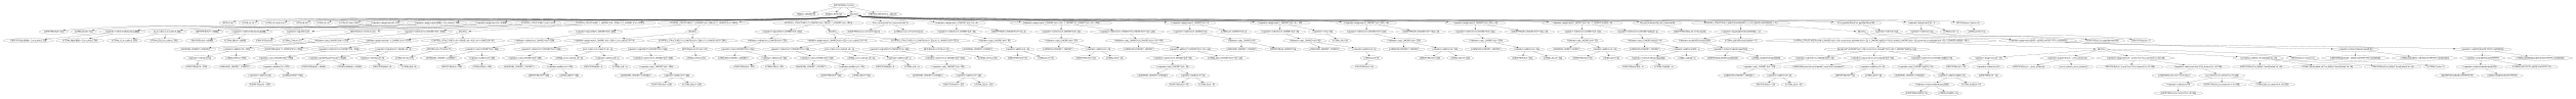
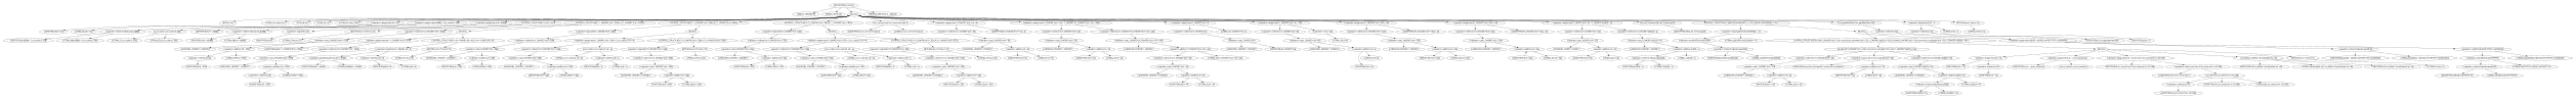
  digraph {
    fontname=Montserrat
    node [fontname=Montserrat]
    edge [fontname=Montserrat]
    n1 [label="(METHOD,tftp_connect)"]
    n2 [label="(PARAM,_DWORD *a1)"]
    n3 [label="(PARAM,_BYTE *a2)"]
    n4 [label="(BLOCK,,)"]
    n5 [label="(METHOD_RETURN,int __fastcall)"]
    n6 [label="(BYTE,v3: int)"]
-   n7 [label="(LOCAL,v4: int *)"]
    n8 [label="(LOCAL,v5: const char *)"]
    n9 [label="(LOCAL,v8: int)"]
    n10 [label="(LOCAL,v9: int)"]
    n11 [label="(LOCAL,v10: char [ 128 ])"]
    n12 [label="(<operator>.assignment,v8 = 512)"]
    n13 [label="(<operator>.assignment,a1[188] = Curl_ccalloc(1, 336))"]
    n14 [label="(<operator>.assignment,v9 = a1[188])"]
    n15 [label="(CONTROL_STRUCTURE,if ( !v9 ),if ( !v9 ))"]
    n16 [label="(CONTROL_STRUCTURE,if ( *(_DWORD *)(*a1 + 1576) ),if ( *(_DWORD *)(*a1 + 1576) ))"]
    n17 [label="(CONTROL_STRUCTURE,if ( !*(_DWORD *)(v9 + 328) ),if ( !*(_DWORD *)(v9 + 328) ))"]
    n18 [label="(CONTROL_STRUCTURE,if ( !*(_DWORD *)(v9 + 332) ),if ( !*(_DWORD *)(v9 + 332) ))"]
    n19 [label="(Curl_conncontrol,Curl_conncontrol(a1, 1))"]
    n20 [label="(<operator>.assignment,*(_DWORD *)(v9 + 16) = a1)"]
    n21 [label="(<operator>.assignment,*(_DWORD *)(v9 + 20) = *(_DWORD *)(*(_DWORD *)(v9 + 16) + 420))"]
    n22 [label="(<operator>.assignment,*(_DWORD *)v9 = 0)"]
    n23 [label="(<operator>.assignment,*(_DWORD *)(v9 + 8) = -100)"]
    n24 [label="(<operator>.assignment,*(_DWORD *)(v9 + 320) = v8)"]
    n25 [label="(<operator>.assignment,*(_DWORD *)(v9 + 324) = v8)"]
    n26 [label="(<operator>.assignment,*(_WORD *)(v9 + 52) = *(_DWORD *)(a1[20] + 4))"]
    n27 [label="(tftp_set_timeouts,tftp_set_timeouts(v9))"]
    n28 [label="(CONTROL_STRUCTURE,if ( (a1[147] & 0x2000000) == 0 ),if ( (a1[147] & 0x2000000) == 0 ))"]
    n29 [label="(Curl_pgrsStartNow,Curl_pgrsStartNow(*a1))"]
    n30 [label="(<operator>.assignment,*a2 = 1)"]
    n31 [label="(RETURN,return 0;,return 0;)"]
    n32 [label="(IDENTIFIER,v8,v8 = 512)"]
    n33 [label="(LITERAL,512,v8 = 512)"]
    n34 [label="(<operator>.indirectIndexAccess,a1[188])"]
    n35 [label="(Curl_ccalloc,Curl_ccalloc(1, 336))"]
    n36 [label="(IDENTIFIER,v9,v9 = a1[188])"]
    n37 [label="(<operator>.indirectIndexAccess,a1[188])"]
    n38 [label="(<operator>.logicalNot,!v9)"]
    n39 [label="(RETURN,return 27;,return 27;)"]
    n40 [label="(<operator>.indirection,*(_DWORD *)(*a1 + 1576))"]
    n41 [label="(BLOCK,,)"]
    n42 [label="(<operator>.logicalNot,!*(_DWORD *)(v9 + 328))"]
    n43 [label="(BLOCK,,)"]
    n44 [label="(<operator>.logicalNot,!*(_DWORD *)(v9 + 332))"]
    n45 [label="(BLOCK,,)"]
    n46 [label="(IDENTIFIER,a1,Curl_conncontrol(a1, 1))"]
    n47 [label="(LITERAL,1,Curl_conncontrol(a1, 1))"]
    n48 [label="(<operator>.indirection,*(_DWORD *)(v9 + 16))"]
    n49 [label="(IDENTIFIER,a1,*(_DWORD *)(v9 + 16) = a1)"]
    n50 [label="(<operator>.indirection,*(_DWORD *)(v9 + 20))"]
    n51 [label="(<operator>.indirection,*(_DWORD *)(*(_DWORD *)(v9 + 16) + 420))"]
    n52 [label="(<operator>.indirection,*(_DWORD *)v9)"]
    n53 [label="(LITERAL,0,*(_DWORD *)v9 = 0)"]
    n54 [label="(<operator>.indirection,*(_DWORD *)(v9 + 8))"]
    n55 [label="(<operator>.minus,-100)"]
    n56 [label="(<operator>.indirection,*(_DWORD *)(v9 + 320))"]
    n57 [label="(IDENTIFIER,v8,*(_DWORD *)(v9 + 320) = v8)"]
    n58 [label="(<operator>.indirection,*(_DWORD *)(v9 + 324))"]
    n59 [label="(IDENTIFIER,v8,*(_DWORD *)(v9 + 324) = v8)"]
    n60 [label="(<operator>.indirection,*(_WORD *)(v9 + 52))"]
    n61 [label="(<operator>.indirection,*(_DWORD *)(a1[20] + 4))"]
    n62 [label="(IDENTIFIER,v9,tftp_set_timeouts(v9))"]
    n63 [label="(<operator>.equals,(a1[147] & 0x2000000) == 0)"]
    n64 [label="(BLOCK,,)"]
    n65 [label="(<operator>.indirection,*a1)"]
    n66 [label="(<operator>.indirection,*a2)"]
    n67 [label="(LITERAL,1,*a2 = 1)"]
    n68 [label="(LITERAL,0,return 0;)"]
    n69 [label="(IDENTIFIER,a1,a1[188] = Curl_ccalloc(1, 336))"]
    n70 [label="(LITERAL,188,a1[188] = Curl_ccalloc(1, 336))"]
    n71 [label="(LITERAL,1,Curl_ccalloc(1, 336))"]
    n72 [label="(LITERAL,336,Curl_ccalloc(1, 336))"]
    n73 [label="(IDENTIFIER,a1,v9 = a1[188])"]
    n74 [label="(LITERAL,188,v9 = a1[188])"]
    n75 [label="(IDENTIFIER,v9,!v9)"]
    n76 [label="(LITERAL,27,return 27;)"]
    n77 [label="(<operator>.cast,(_DWORD *)(*a1 + 1576))"]
    n78 [label="(<operator>.assignment,v8 = *(_DWORD *)(*a1 + 1576))"]
    n79 [label="(CONTROL_STRUCTURE,if ( v8 >= 65465 || v8 < 8 ),if ( v8 >= 65465 || v8 < 8 ))"]
    n80 [label="(UNKNOWN,_DWORD *,_DWORD *)"]
    n81 [label="(<operator>.addition,*a1 + 1576)"]
    n82 [label="(<operator>.indirection,*a1)"]
    n83 [label="(LITERAL,1576,*a1 + 1576)"]
    n84 [label="(IDENTIFIER,a1,*a1 + 1576)"]
    n85 [label="(IDENTIFIER,v8,v8 = *(_DWORD *)(*a1 + 1576))"]
    n86 [label="(<operator>.indirection,*(_DWORD *)(*a1 + 1576))"]
    n87 [label="(<operator>.logicalOr,v8 >= 65465 || v8 < 8)"]
    n88 [label="(RETURN,return 71;,return 71;)"]
    n89 [label="(<operator>.cast,(_DWORD *)(*a1 + 1576))"]
    n90 [label="(UNKNOWN,_DWORD *,_DWORD *)"]
    n91 [label="(<operator>.addition,*a1 + 1576)"]
    n92 [label="(<operator>.indirection,*a1)"]
    n93 [label="(LITERAL,1576,*a1 + 1576)"]
    n94 [label="(IDENTIFIER,a1,*a1 + 1576)"]
    n95 [label="(<operator>.greaterEqualsThan,v8 >= 65465)"]
    n96 [label="(<operator>.lessThan,v8 < 8)"]
    n97 [label="(LITERAL,71,return 71;)"]
    n98 [label="(IDENTIFIER,v8,v8 >= 65465)"]
    n99 [label="(LITERAL,65465,v8 >= 65465)"]
    n100 [label="(IDENTIFIER,v8,v8 < 8)"]
    n101 [label="(LITERAL,8,v8 < 8)"]
    n102 [label="(<operator>.indirection,*(_DWORD *)(v9 + 328))"]
    n103 [label="(<operator>.assignment,*(_DWORD *)(v9 + 328) = Curl_ccalloc(1, v8 + 4))"]
    n104 [label="(CONTROL_STRUCTURE,if ( !*(_DWORD *)(v9 + 328) ),if ( !*(_DWORD *)(v9 + 328) ))"]
    n105 [label="(<operator>.cast,(_DWORD *)(v9 + 328))"]
    n106 [label="(UNKNOWN,_DWORD *,_DWORD *)"]
    n107 [label="(<operator>.addition,v9 + 328)"]
    n108 [label="(IDENTIFIER,v9,v9 + 328)"]
    n109 [label="(LITERAL,328,v9 + 328)"]
    n110 [label="(<operator>.indirection,*(_DWORD *)(v9 + 328))"]
    n111 [label="(Curl_ccalloc,Curl_ccalloc(1, v8 + 4))"]
    n112 [label="(<operator>.logicalNot,!*(_DWORD *)(v9 + 328))"]
    n113 [label="(RETURN,return 27;,return 27;)"]
    n114 [label="(<operator>.cast,(_DWORD *)(v9 + 328))"]
    n115 [label="(LITERAL,1,Curl_ccalloc(1, v8 + 4))"]
    n116 [label="(<operator>.addition,v8 + 4)"]
    n117 [label="(UNKNOWN,_DWORD *,_DWORD *)"]
    n118 [label="(<operator>.addition,v9 + 328)"]
    n119 [label="(IDENTIFIER,v9,v9 + 328)"]
    n120 [label="(LITERAL,328,v9 + 328)"]
    n121 [label="(IDENTIFIER,v8,v8 + 4)"]
    n122 [label="(LITERAL,4,v8 + 4)"]
    n123 [label="(<operator>.indirection,*(_DWORD *)(v9 + 328))"]
    n124 [label="(LITERAL,27,return 27;)"]
    n125 [label="(<operator>.cast,(_DWORD *)(v9 + 328))"]
    n126 [label="(UNKNOWN,_DWORD *,_DWORD *)"]
    n127 [label="(<operator>.addition,v9 + 328)"]
    n128 [label="(IDENTIFIER,v9,v9 + 328)"]
    n129 [label="(LITERAL,328,v9 + 328)"]
    n130 [label="(<operator>.indirection,*(_DWORD *)(v9 + 332))"]
    n131 [label="(<operator>.assignment,*(_DWORD *)(v9 + 332) = Curl_ccalloc(1, v8 + 4))"]
    n132 [label="(CONTROL_STRUCTURE,if ( !*(_DWORD *)(v9 + 332) ),if ( !*(_DWORD *)(v9 + 332) ))"]
    n133 [label="(<operator>.cast,(_DWORD *)(v9 + 332))"]
    n134 [label="(UNKNOWN,_DWORD *,_DWORD *)"]
    n135 [label="(<operator>.addition,v9 + 332)"]
    n136 [label="(IDENTIFIER,v9,v9 + 332)"]
    n137 [label="(LITERAL,332,v9 + 332)"]
    n138 [label="(<operator>.indirection,*(_DWORD *)(v9 + 332))"]
    n139 [label="(Curl_ccalloc,Curl_ccalloc(1, v8 + 4))"]
    n140 [label="(<operator>.logicalNot,!*(_DWORD *)(v9 + 332))"]
    n141 [label="(RETURN,return 27;,return 27;)"]
    n142 [label="(<operator>.cast,(_DWORD *)(v9 + 332))"]
    n143 [label="(LITERAL,1,Curl_ccalloc(1, v8 + 4))"]
    n144 [label="(<operator>.addition,v8 + 4)"]
    n145 [label="(UNKNOWN,_DWORD *,_DWORD *)"]
    n146 [label="(<operator>.addition,v9 + 332)"]
    n147 [label="(IDENTIFIER,v9,v9 + 332)"]
    n148 [label="(LITERAL,332,v9 + 332)"]
    n149 [label="(IDENTIFIER,v8,v8 + 4)"]
    n150 [label="(LITERAL,4,v8 + 4)"]
    n151 [label="(<operator>.indirection,*(_DWORD *)(v9 + 332))"]
    n152 [label="(LITERAL,27,return 27;)"]
    n153 [label="(<operator>.cast,(_DWORD *)(v9 + 332))"]
    n154 [label="(UNKNOWN,_DWORD *,_DWORD *)"]
    n155 [label="(<operator>.addition,v9 + 332)"]
    n156 [label="(IDENTIFIER,v9,v9 + 332)"]
    n157 [label="(LITERAL,332,v9 + 332)"]
    n158 [label="(<operator>.cast,(_DWORD *)(v9 + 16))"]
    n159 [label="(UNKNOWN,_DWORD *,_DWORD *)"]
    n160 [label="(<operator>.addition,v9 + 16)"]
    n161 [label="(IDENTIFIER,v9,v9 + 16)"]
    n162 [label="(LITERAL,16,v9 + 16)"]
    n163 [label="(<operator>.cast,(_DWORD *)(v9 + 20))"]
    n164 [label="(<operator>.cast,(_DWORD *)(*(_DWORD *)(v9 + 16) + 420))"]
    n165 [label="(UNKNOWN,_DWORD *,_DWORD *)"]
    n166 [label="(<operator>.addition,v9 + 20)"]
    n167 [label="(IDENTIFIER,v9,v9 + 20)"]
    n168 [label="(LITERAL,20,v9 + 20)"]
    n169 [label="(UNKNOWN,_DWORD *,_DWORD *)"]
    n170 [label="(<operator>.addition,*(_DWORD *)(v9 + 16) + 420)"]
    n171 [label="(<operator>.indirection,*(_DWORD *)(v9 + 16))"]
    n172 [label="(LITERAL,420,*(_DWORD *)(v9 + 16) + 420)"]
    n173 [label="(<operator>.cast,(_DWORD *)(v9 + 16))"]
    n174 [label="(UNKNOWN,_DWORD *,_DWORD *)"]
    n175 [label="(<operator>.addition,v9 + 16)"]
    n176 [label="(IDENTIFIER,v9,v9 + 16)"]
    n177 [label="(LITERAL,16,v9 + 16)"]
    n178 [label="(<operator>.cast,(_DWORD *)v9)"]
    n179 [label="(UNKNOWN,_DWORD *,_DWORD *)"]
    n180 [label="(IDENTIFIER,v9,(_DWORD *)v9)"]
    n181 [label="(<operator>.cast,(_DWORD *)(v9 + 8))"]
    n182 [label="(LITERAL,100,-100)"]
    n183 [label="(UNKNOWN,_DWORD *,_DWORD *)"]
    n184 [label="(<operator>.addition,v9 + 8)"]
    n185 [label="(IDENTIFIER,v9,v9 + 8)"]
    n186 [label="(LITERAL,8,v9 + 8)"]
    n187 [label="(<operator>.cast,(_DWORD *)(v9 + 320))"]
    n188 [label="(UNKNOWN,_DWORD *,_DWORD *)"]
    n189 [label="(<operator>.addition,v9 + 320)"]
    n190 [label="(IDENTIFIER,v9,v9 + 320)"]
    n191 [label="(LITERAL,320,v9 + 320)"]
    n192 [label="(<operator>.cast,(_DWORD *)(v9 + 324))"]
    n193 [label="(UNKNOWN,_DWORD *,_DWORD *)"]
    n194 [label="(<operator>.addition,v9 + 324)"]
    n195 [label="(IDENTIFIER,v9,v9 + 324)"]
    n196 [label="(LITERAL,324,v9 + 324)"]
    n197 [label="(<operator>.cast,(_WORD *)(v9 + 52))"]
    n198 [label="(<operator>.cast,(_DWORD *)(a1[20] + 4))"]
    n199 [label="(UNKNOWN,_WORD *,_WORD *)"]
    n200 [label="(<operator>.addition,v9 + 52)"]
    n201 [label="(IDENTIFIER,v9,v9 + 52)"]
    n202 [label="(LITERAL,52,v9 + 52)"]
    n203 [label="(UNKNOWN,_DWORD *,_DWORD *)"]
    n204 [label="(<operator>.addition,a1[20] + 4)"]
    n205 [label="(<operator>.indirectIndexAccess,a1[20])"]
    n206 [label="(LITERAL,4,a1[20] + 4)"]
    n207 [label="(IDENTIFIER,a1,a1[20] + 4)"]
    n208 [label="(LITERAL,20,a1[20] + 4)"]
    n209 [label="(<operator>.and,a1[147] & 0x2000000)"]
    n210 [label="(LITERAL,0,(a1[147] & 0x2000000) == 0)"]
    n211 [label="(CONTROL_STRUCTURE,if ( bind(*(_DWORD *)(v9 + 20), (const struct sockaddr *)(v9 + 52), *(_DWORD *)(a1[20] + 16)) ),if ( bind(*(_DWORD *)(v9 + 20), (const struct sockaddr *)(v9 + 52), *(_DWORD *)(a1[20] + 16)) ))"]
    n212 [label="(<operator>.assignment,a1[147] = a1[147] & 0xFDFFFFFF | 0x2000000)"]
    n213 [label="(<operator>.indirectIndexAccess,a1[147])"]
    n214 [label="(IDENTIFIER,a1,a1[147] & 0x2000000)"]
    n215 [label="(LITERAL,147,a1[147] & 0x2000000)"]
    n216 [label="(bind,bind(*(_DWORD *)(v9 + 20), (const struct sockaddr *)(v9 + 52), *(_DWORD *)(a1[20] + 16)))"]
    n217 [label="(BLOCK,,)"]
    n218 [label="(<operator>.indirectIndexAccess,a1[147])"]
    n219 [label="(<operator>.or,a1[147] & 0xFDFFFFFF | 0x2000000)"]
    n220 [label="(<operator>.indirection,*(_DWORD *)(v9 + 20))"]
    n221 [label="(<operator>.cast,(const struct sockaddr *)(v9 + 52))"]
    n222 [label="(<operator>.indirection,*(_DWORD *)(a1[20] + 16))"]
    n223 [label="(<operator>.assignment,v3 = *a1)"]
    n224 [label="(<operator>.assignment,v4 = _errno_location())"]
    n225 [label="(<operator>.assignment,v5 = (const char *)Curl_strerror(*v4, v10, 128))"]
    n226 [label="(Curl_failf,Curl_failf(v3, \"bind() failed; %s\", v5))"]
    n227 [label="(RETURN,return 7;,return 7;)"]
    n228 [label="(<operator>.cast,(_DWORD *)(v9 + 20))"]
    n229 [label="(UNKNOWN,const struct sockaddr *,const struct sockaddr *)"]
    n230 [label="(<operator>.addition,v9 + 52)"]
    n231 [label="(<operator>.cast,(_DWORD *)(a1[20] + 16))"]
    n232 [label="(UNKNOWN,_DWORD *,_DWORD *)"]
    n233 [label="(<operator>.addition,v9 + 20)"]
    n234 [label="(IDENTIFIER,v9,v9 + 20)"]
    n235 [label="(LITERAL,20,v9 + 20)"]
    n236 [label="(IDENTIFIER,v9,v9 + 52)"]
    n237 [label="(LITERAL,52,v9 + 52)"]
    n238 [label="(UNKNOWN,_DWORD *,_DWORD *)"]
    n239 [label="(<operator>.addition,a1[20] + 16)"]
    n240 [label="(<operator>.indirectIndexAccess,a1[20])"]
    n241 [label="(LITERAL,16,a1[20] + 16)"]
    n242 [label="(IDENTIFIER,a1,a1[20] + 16)"]
    n243 [label="(LITERAL,20,a1[20] + 16)"]
    n244 [label="(IDENTIFIER,v3,v3 = *a1)"]
    n245 [label="(<operator>.indirection,*a1)"]
    n246 [label="(IDENTIFIER,v4,v4 = _errno_location())"]
    n247 [label="(_errno_location,_errno_location())"]
    n248 [label="(IDENTIFIER,v5,v5 = (const char *)Curl_strerror(*v4, v10, 128))"]
    n249 [label="(<operator>.cast,(const char *)Curl_strerror(*v4, v10, 128))"]
    n250 [label="(IDENTIFIER,v3,Curl_failf(v3, \"bind() failed; %s\", v5))"]
    n251 [label="(LITERAL,\"bind() failed; %s\",Curl_failf(v3, \"bind() failed; %s\", v5))"]
    n252 [label="(IDENTIFIER,v5,Curl_failf(v3, \"bind() failed; %s\", v5))"]
    n253 [label="(LITERAL,7,return 7;)"]
    n254 [label="(IDENTIFIER,a1,v3 = *a1)"]
    n255 [label="(UNKNOWN,const char *,const char *)"]
    n256 [label="(Curl_strerror,Curl_strerror(*v4, v10, 128))"]
    n257 [label="(<operator>.indirection,*v4)"]
    n258 [label="(IDENTIFIER,v10,Curl_strerror(*v4, v10, 128))"]
    n259 [label="(LITERAL,128,Curl_strerror(*v4, v10, 128))"]
    n260 [label="(IDENTIFIER,v4,Curl_strerror(*v4, v10, 128))"]
    n261 [label="(IDENTIFIER,a1,a1[147] = a1[147] & 0xFDFFFFFF | 0x2000000)"]
    n262 [label="(LITERAL,147,a1[147] = a1[147] & 0xFDFFFFFF | 0x2000000)"]
    n263 [label="(<operator>.and,a1[147] & 0xFDFFFFFF)"]
    n264 [label="(LITERAL,0x2000000,a1[147] & 0xFDFFFFFF | 0x2000000)"]
    n265 [label="(<operator>.indirectIndexAccess,a1[147])"]
    n266 [label="(LITERAL,0xFDFFFFFF,a1[147] & 0xFDFFFFFF)"]
    n267 [label="(IDENTIFIER,a1,a1[147] & 0xFDFFFFFF)"]
    n268 [label="(LITERAL,147,a1[147] & 0xFDFFFFFF)"]
    n269 [label="(IDENTIFIER,a1,Curl_pgrsStartNow(*a1))"]
    n270 [label="(IDENTIFIER,a2,*a2 = 1)"]
    n1 -> n2
    n1 -> n3
    n1 -> n4
    n1 -> n5
    n4 -> n6
-   n4 -> n7
    n4 -> n8
    n4 -> n9
    n4 -> n10
    n4 -> n11
    n4 -> n12
    n4 -> n13
    n4 -> n14
    n4 -> n15
    n4 -> n16
    n4 -> n17
    n4 -> n18
    n4 -> n19
    n4 -> n20
    n4 -> n21
    n4 -> n22
    n4 -> n23
    n4 -> n24
    n4 -> n25
    n4 -> n26
    n4 -> n27
    n4 -> n28
    n4 -> n29
    n4 -> n30
    n4 -> n31
    n12 -> n32
    n12 -> n33
    n13 -> n34
    n13 -> n35
    n14 -> n36
    n14 -> n37
    n15 -> n38
    n15 -> n39
    n16 -> n40
    n16 -> n41
    n17 -> n42
    n17 -> n43
    n18 -> n44
    n18 -> n45
    n19 -> n46
    n19 -> n47
    n20 -> n48
    n20 -> n49
    n21 -> n50
    n21 -> n51
    n22 -> n52
    n22 -> n53
    n23 -> n54
    n23 -> n55
    n24 -> n56
    n24 -> n57
    n25 -> n58
    n25 -> n59
    n26 -> n60
    n26 -> n61
    n27 -> n62
    n28 -> n63
    n28 -> n64
    n29 -> n65
    n30 -> n66
    n30 -> n67
    n31 -> n68
    n34 -> n69
    n34 -> n70
    n35 -> n71
    n35 -> n72
    n37 -> n73
    n37 -> n74
    n38 -> n75
    n39 -> n76
    n40 -> n77
    n41 -> n78
    n41 -> n79
    n42 -> n102
    n43 -> n103
    n43 -> n104
    n44 -> n130
    n45 -> n131
    n45 -> n132
    n48 -> n158
    n50 -> n163
    n51 -> n164
    n52 -> n178
    n54 -> n181
    n55 -> n182
    n56 -> n187
    n58 -> n192
    n60 -> n197
    n61 -> n198
    n63 -> n209
    n63 -> n210
    n64 -> n211
    n64 -> n212
    n65 -> n269
    n66 -> n270
    n77 -> n80
    n77 -> n81
    n78 -> n85
    n78 -> n86
    n79 -> n87
    n79 -> n88
    n81 -> n82
    n81 -> n83
    n82 -> n84
    n86 -> n89
    n87 -> n95
    n87 -> n96
    n88 -> n97
    n89 -> n90
    n89 -> n91
    n91 -> n92
    n91 -> n93
    n92 -> n94
    n95 -> n98
    n95 -> n99
    n96 -> n100
    n96 -> n101
    n102 -> n105
    n103 -> n110
    n103 -> n111
    n104 -> n112
    n104 -> n113
    n105 -> n106
    n105 -> n107
    n107 -> n108
    n107 -> n109
    n110 -> n114
    n111 -> n115
    n111 -> n116
    n112 -> n123
    n113 -> n124
    n114 -> n117
    n114 -> n118
    n116 -> n121
    n116 -> n122
    n118 -> n119
    n118 -> n120
    n123 -> n125
    n125 -> n126
    n125 -> n127
    n127 -> n128
    n127 -> n129
    n130 -> n133
    n131 -> n138
    n131 -> n139
    n132 -> n140
    n132 -> n141
    n133 -> n134
    n133 -> n135
    n135 -> n136
    n135 -> n137
    n138 -> n142
    n139 -> n143
    n139 -> n144
    n140 -> n151
    n141 -> n152
    n142 -> n145
    n142 -> n146
    n144 -> n149
    n144 -> n150
    n146 -> n147
    n146 -> n148
    n151 -> n153
    n153 -> n154
    n153 -> n155
    n155 -> n156
    n155 -> n157
    n158 -> n159
    n158 -> n160
    n160 -> n161
    n160 -> n162
    n163 -> n165
    n163 -> n166
    n164 -> n169
    n164 -> n170
    n166 -> n167
    n166 -> n168
    n170 -> n171
    n170 -> n172
    n171 -> n173
    n173 -> n174
    n173 -> n175
    n175 -> n176
    n175 -> n177
    n178 -> n179
    n178 -> n180
    n181 -> n183
    n181 -> n184
-   n186 -> n185
+   n184 -> n185
    n184 -> n186
    n187 -> n188
    n187 -> n189
    n189 -> n190
    n189 -> n191
    n192 -> n193
    n192 -> n194
-   n194 -> n195
+   n195 -> n194
    n194 -> n196
    n197 -> n199
    n197 -> n200
    n198 -> n203
    n198 -> n204
    n200 -> n201
    n200 -> n202
    n204 -> n205
    n204 -> n206
    n205 -> n207
    n205 -> n208
    n209 -> n213
    n211 -> n216
    n211 -> n217
    n212 -> n218
    n212 -> n219
    n213 -> n214
    n213 -> n215
    n216 -> n220
    n216 -> n221
    n216 -> n222
    n217 -> n223
    n217 -> n224
    n217 -> n225
    n217 -> n226
    n217 -> n227
    n218 -> n261
    n218 -> n262
    n219 -> n263
    n219 -> n264
    n220 -> n228
    n221 -> n229
    n221 -> n230
    n222 -> n231
    n223 -> n244
    n223 -> n245
    n224 -> n246
    n224 -> n247
    n225 -> n248
    n225 -> n249
    n226 -> n250
    n226 -> n251
    n226 -> n252
    n227 -> n253
    n228 -> n232
    n228 -> n233
    n230 -> n236
    n230 -> n237
    n231 -> n238
    n231 -> n239
    n233 -> n234
    n233 -> n235
    n239 -> n240
    n239 -> n241
    n240 -> n242
    n240 -> n243
    n245 -> n254
    n249 -> n255
    n249 -> n256
    n256 -> n257
    n256 -> n258
    n256 -> n259
    n257 -> n260
    n263 -> n265
    n263 -> n266
    n265 -> n267
    n265 -> n268
  }
